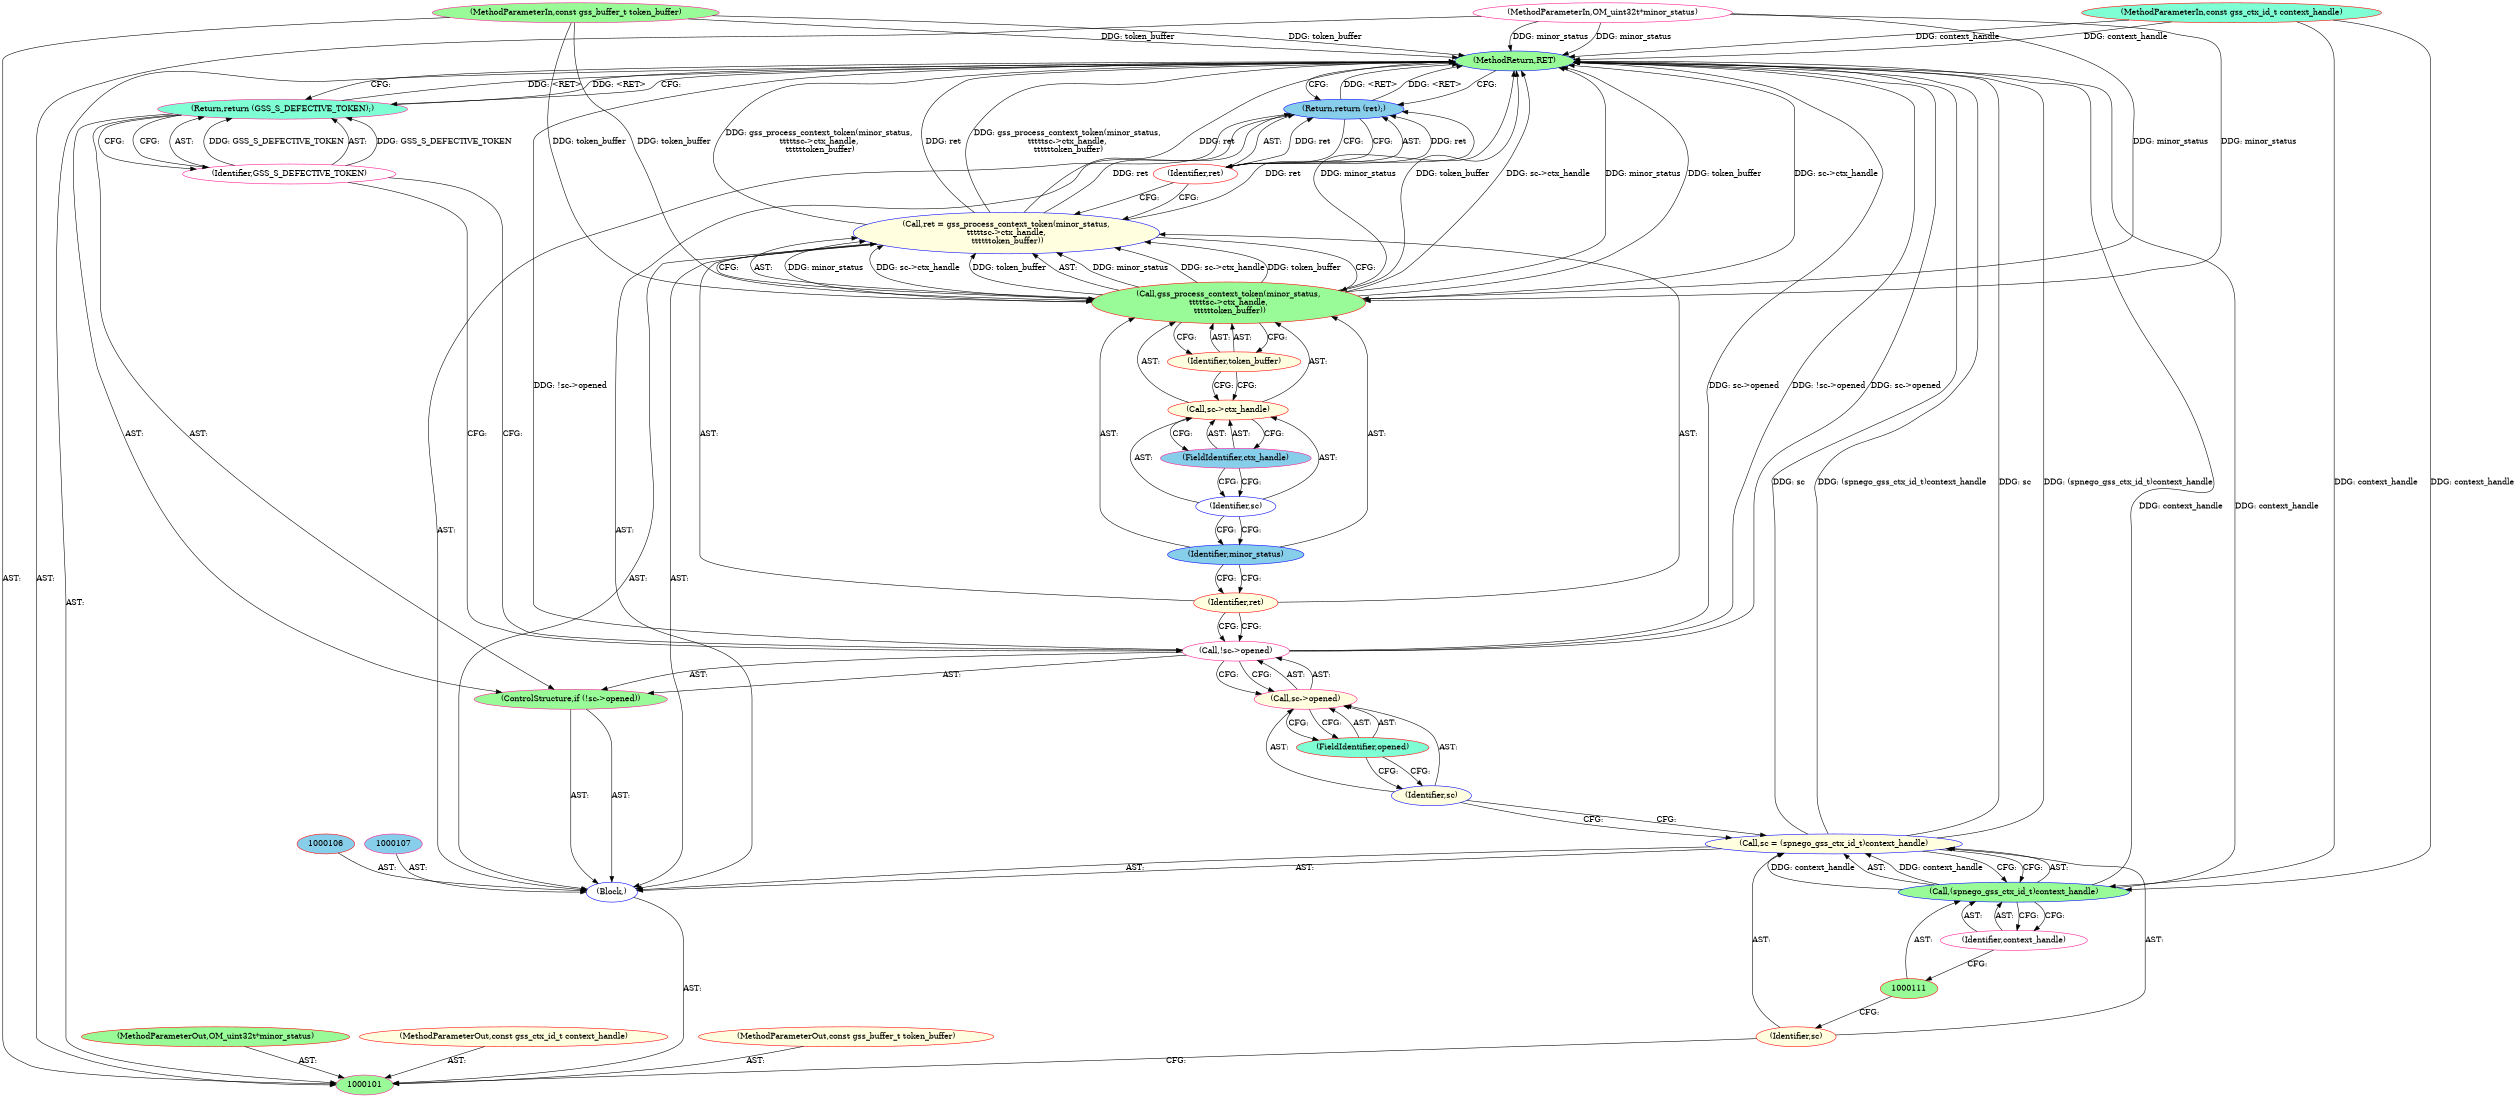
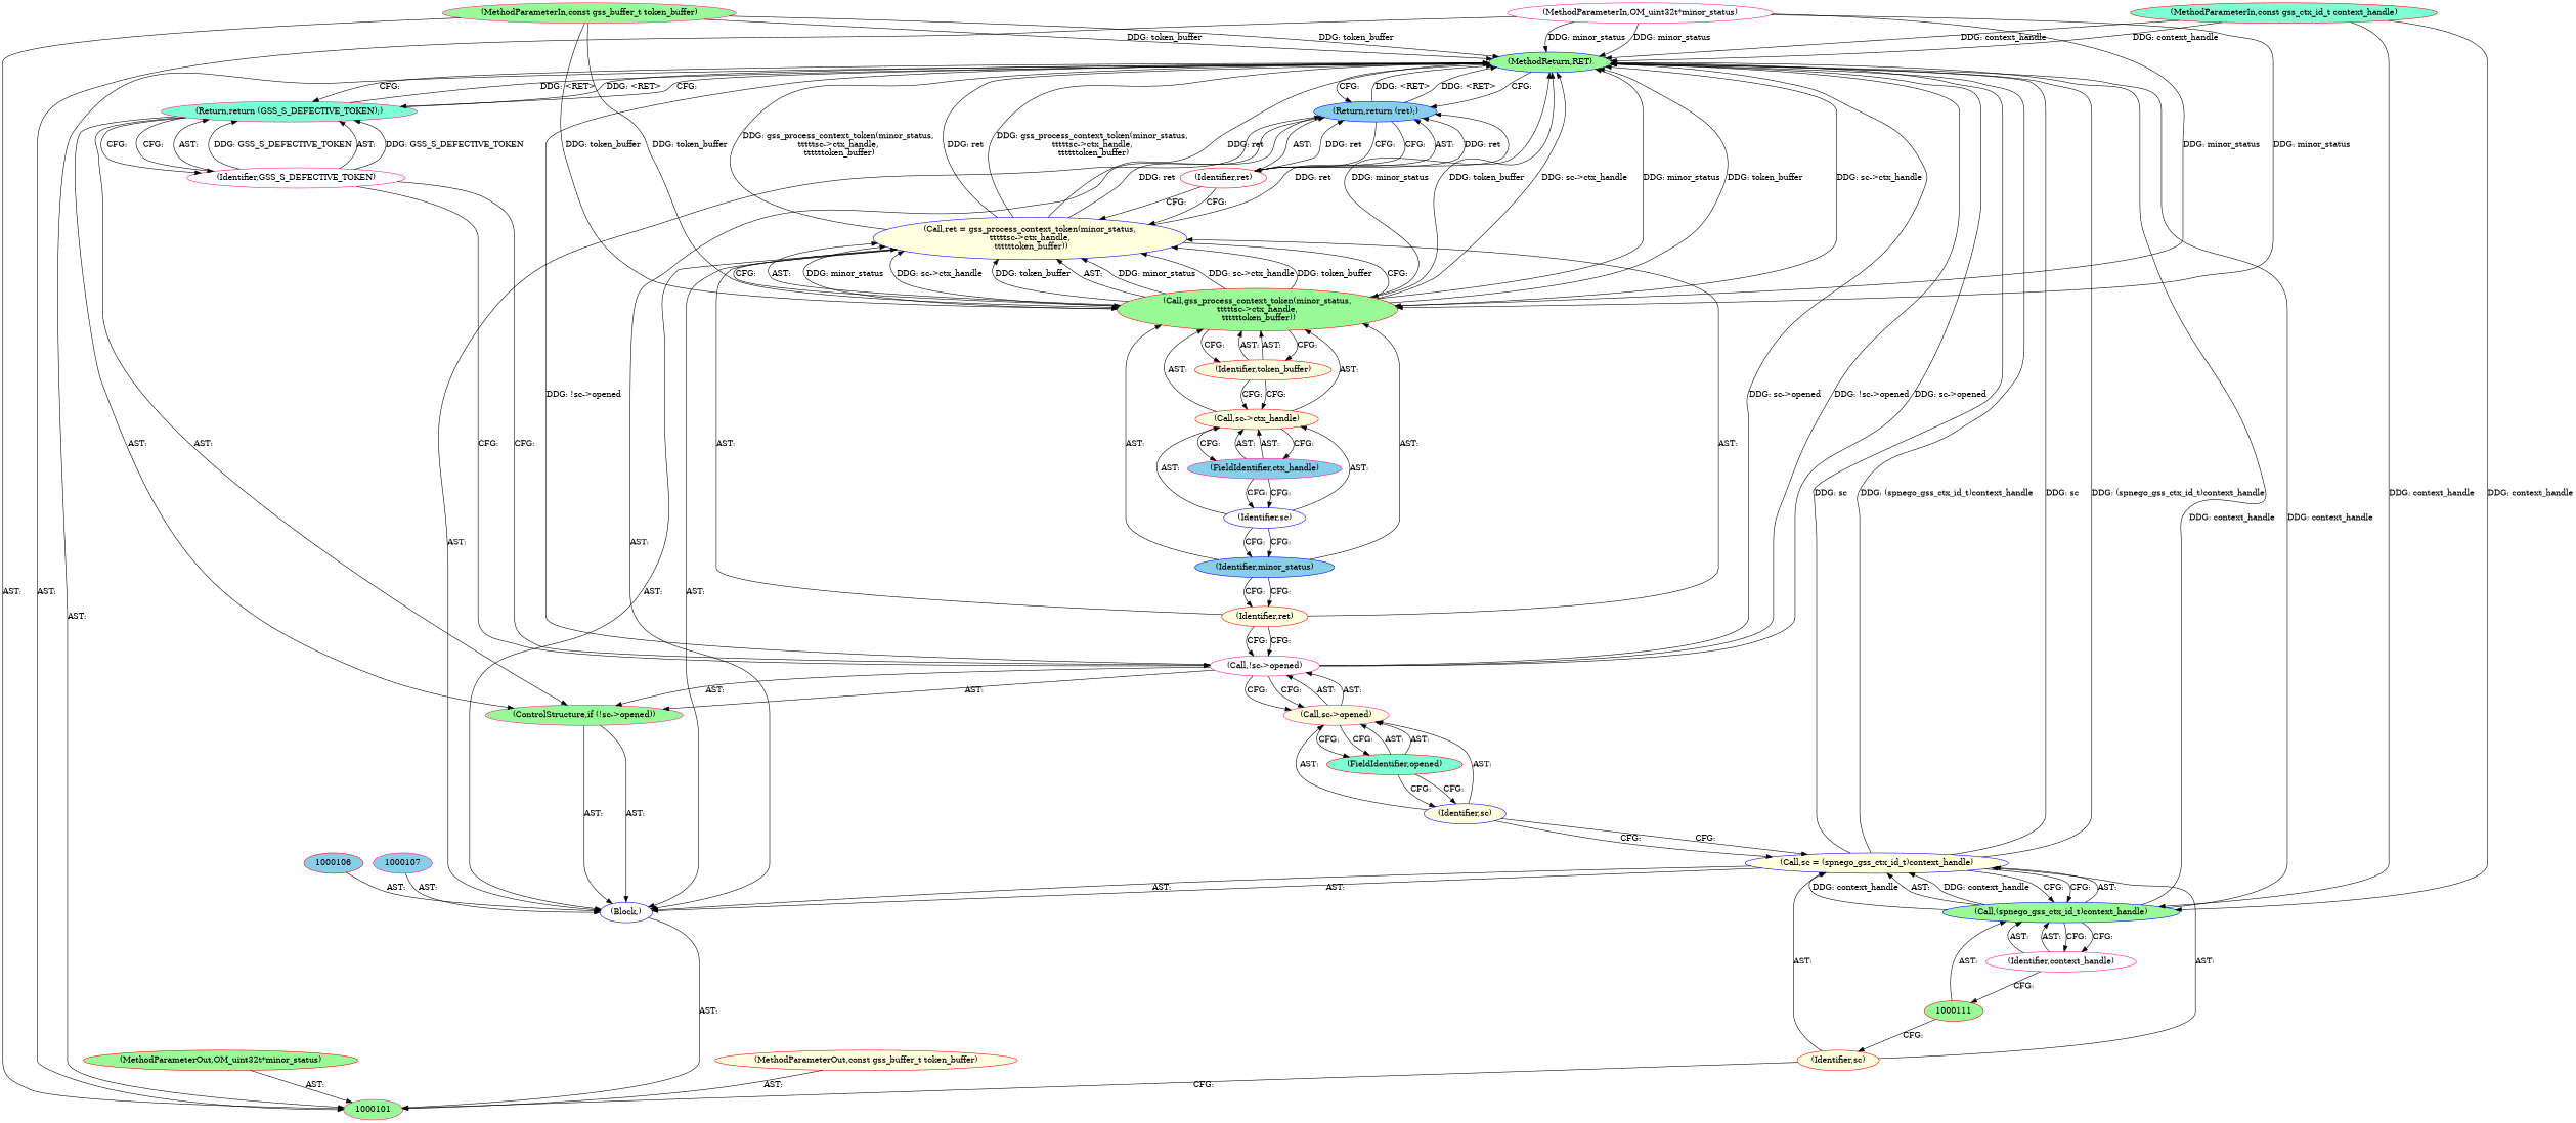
  digraph {
    fontname="DejaVu Serif"
    node [color=red fillcolor=lightyellow fontname="DejaVu Serif" style=filled]
    edge [fontname="DejaVu Serif"]
    n1 [color=blue fillcolor=palegreen label="(MethodReturn,RET)"]
    n2 [color=deeppink fillcolor=aquamarine label="(Return,return (GSS_S_DEFECTIVE_TOKEN);)"]
    n3 [color=blue fillcolor=skyblue label="(Return,return (ret);)"]
    1000101 [color=deeppink fillcolor=palegreen]
    n5 [color=deeppink fillcolor=palegreen label="(ControlStructure,if (!sc->opened))"]
    n6 [color=deeppink fillcolor=white label="(Identifier,GSS_S_DEFECTIVE_TOKEN)"]
    n7 [color=blue fillcolor=white label="(Block,)"]
    n8 [fillcolor=white label="(Identifier,ret)"]
    n9 [fillcolor=aquamarine label="(FieldIdentifier,opened)"]
    n10 [color=deeppink label="(Call,sc->opened)"]
    n11 [color=blue label="(Identifier,sc)"]
    n12 [color=deeppink fillcolor=white label="(Call,!sc->opened)"]
    n13 [color=blue label="(Call,sc = (spnego_gss_ctx_id_t)context_handle)"]
    n14 [color=blue fillcolor=palegreen label="(Call,(spnego_gss_ctx_id_t)context_handle)"]
    n15 [color=blue label="(Call,ret = gss_process_context_token(minor_status,\n\t\t\t\t\tsc->ctx_handle,\n \t\t\t\t\ttoken_buffer))"]
    n16 [fillcolor=palegreen label="(Call,gss_process_context_token(minor_status,\n\t\t\t\t\tsc->ctx_handle,\n \t\t\t\t\ttoken_buffer))"]
    n17 [label="(Identifier,token_buffer)"]
    n18 [label="(Identifier,ret)"]
    n19 [color=blue fillcolor=skyblue label="(Identifier,minor_status)"]
    n20 [label="(Call,sc->ctx_handle)"]
    n21 [color=deeppink fillcolor=skyblue label="(FieldIdentifier,ctx_handle)"]
    n22 [color=blue fillcolor=white label="(Identifier,sc)"]
    n23 [color=deeppink fillcolor=white label="(MethodParameterIn,OM_uint32\t*minor_status)"]
    n24 [fillcolor=palegreen label="(MethodParameterOut,OM_uint32\t*minor_status)"]
    n25 [fillcolor=aquamarine label="(MethodParameterIn,const gss_ctx_id_t context_handle)"]
    n26 [color=deeppink fillcolor=white label="(Identifier,context_handle)"]
-   n27 [label="(MethodParameterOut,const gss_ctx_id_t context_handle)"]
    n28 [color=deeppink fillcolor=palegreen label="(MethodParameterIn,const gss_buffer_t token_buffer)"]
    n29 [label="(MethodParameterOut,const gss_buffer_t token_buffer)"]
    n30 [label="(Identifier,sc)"]
    1000111 [fillcolor=palegreen]
    1000106 [fillcolor=skyblue]
    1000107 [color=deeppink fillcolor=skyblue]
    n1 -> n2 [label="CFG: "]
    n1 -> n2 [label="CFG: "]
    n1 -> n3 [label="CFG: "]
    n1 -> n3 [label="CFG: "]
    n1 -> 1000101 [label="AST: "]
    n2 -> n1 [label="DDG: <RET>"]
    n2 -> n1 [label="DDG: <RET>"]
    n2 -> n5 [label="AST: "]
    n2 -> n5 [label="AST: "]
    n2 -> n6 [label="CFG: "]
    n2 -> n6 [label="CFG: "]
    n3 -> n1 [label="DDG: <RET>"]
    n3 -> n1 [label="DDG: <RET>"]
    n3 -> n7 [label="AST: "]
    n3 -> n7 [label="AST: "]
    n3 -> n8 [label="CFG: "]
    n3 -> n8 [label="CFG: "]
    n5 -> n7 [label="AST: "]
    n5 -> n7 [label="AST: "]
    n6 -> n2 [label="AST: "]
    n6 -> n2 [label="DDG: GSS_S_DEFECTIVE_TOKEN"]
    n6 -> n2 [label="AST: "]
    n6 -> n2 [label="DDG: GSS_S_DEFECTIVE_TOKEN"]
    n6 -> n12 [label="CFG: "]
    n6 -> n12 [label="CFG: "]
    n7 -> 1000101 [label="AST: "]
    n8 -> n3 [label="AST: "]
    n8 -> n3 [label="DDG: ret"]
    n8 -> n3 [label="AST: "]
    n8 -> n3 [label="DDG: ret"]
    n8 -> n15 [label="CFG: "]
    n8 -> n15 [label="CFG: "]
    n9 -> n10 [label="AST: "]
    n9 -> n10 [label="AST: "]
    n9 -> n11 [label="CFG: "]
    n9 -> n11 [label="CFG: "]
    n10 -> n9 [label="CFG: "]
    n10 -> n9 [label="CFG: "]
    n10 -> n12 [label="AST: "]
    n10 -> n12 [label="AST: "]
    n11 -> n10 [label="AST: "]
    n11 -> n10 [label="AST: "]
    n11 -> n13 [label="CFG: "]
    n11 -> n13 [label="CFG: "]
    n12 -> n1 [label="DDG: !sc->opened"]
    n12 -> n1 [label="DDG: sc->opened"]
    n12 -> n1 [label="DDG: !sc->opened"]
    n12 -> n1 [label="DDG: sc->opened"]
    n12 -> n5 [label="AST: "]
    n12 -> n5 [label="AST: "]
    n12 -> n10 [label="CFG: "]
    n12 -> n10 [label="CFG: "]
    n13 -> n1 [label="DDG: sc"]
    n13 -> n1 [label="DDG: (spnego_gss_ctx_id_t)context_handle"]
    n13 -> n1 [label="DDG: sc"]
    n13 -> n1 [label="DDG: (spnego_gss_ctx_id_t)context_handle"]
    n13 -> n7 [label="AST: "]
    n13 -> n7 [label="AST: "]
    n13 -> n14 [label="CFG: "]
    n13 -> n14 [label="CFG: "]
    n14 -> n1 [label="DDG: context_handle"]
    n14 -> n1 [label="DDG: context_handle"]
    n14 -> n13 [label="AST: "]
    n14 -> n13 [label="DDG: context_handle"]
    n14 -> n13 [label="AST: "]
    n14 -> n13 [label="DDG: context_handle"]
    n14 -> n26 [label="CFG: "]
    n14 -> n26 [label="CFG: "]
    n15 -> n1 [label="DDG: gss_process_context_token(minor_status,\n\t\t\t\t\tsc->ctx_handle,\n \t\t\t\t\ttoken_buffer)"]
    n15 -> n1 [label="DDG: ret"]
    n15 -> n1 [label="DDG: gss_process_context_token(minor_status,\n\t\t\t\t\tsc->ctx_handle,\n \t\t\t\t\ttoken_buffer)"]
    n15 -> n1 [label="DDG: ret"]
    n15 -> n3 [label="DDG: ret"]
    n15 -> n3 [label="DDG: ret"]
    n15 -> n7 [label="AST: "]
    n15 -> n7 [label="AST: "]
    n15 -> n16 [label="CFG: "]
    n15 -> n16 [label="CFG: "]
    n16 -> n1 [label="DDG: minor_status"]
    n16 -> n1 [label="DDG: token_buffer"]
    n16 -> n1 [label="DDG: sc->ctx_handle"]
    n16 -> n1 [label="DDG: minor_status"]
    n16 -> n1 [label="DDG: token_buffer"]
    n16 -> n1 [label="DDG: sc->ctx_handle"]
    n16 -> n15 [label="AST: "]
    n16 -> n15 [label="DDG: minor_status"]
    n16 -> n15 [label="DDG: sc->ctx_handle"]
    n16 -> n15 [label="DDG: token_buffer"]
    n16 -> n15 [label="AST: "]
    n16 -> n15 [label="DDG: minor_status"]
    n16 -> n15 [label="DDG: sc->ctx_handle"]
    n16 -> n15 [label="DDG: token_buffer"]
    n16 -> n17 [label="CFG: "]
    n16 -> n17 [label="CFG: "]
    n17 -> n16 [label="AST: "]
    n17 -> n16 [label="AST: "]
    n17 -> n20 [label="CFG: "]
    n17 -> n20 [label="CFG: "]
    n18 -> n12 [label="CFG: "]
    n18 -> n12 [label="CFG: "]
    n18 -> n15 [label="AST: "]
    n18 -> n15 [label="AST: "]
    n19 -> n16 [label="AST: "]
    n19 -> n16 [label="AST: "]
    n19 -> n18 [label="CFG: "]
    n19 -> n18 [label="CFG: "]
    n20 -> n16 [label="AST: "]
    n20 -> n16 [label="AST: "]
    n20 -> n21 [label="CFG: "]
    n20 -> n21 [label="CFG: "]
    n21 -> n20 [label="AST: "]
    n21 -> n20 [label="AST: "]
    n21 -> n22 [label="CFG: "]
    n21 -> n22 [label="CFG: "]
    n22 -> n19 [label="CFG: "]
    n22 -> n19 [label="CFG: "]
    n22 -> n20 [label="AST: "]
    n22 -> n20 [label="AST: "]
    n23 -> n1 [label="DDG: minor_status"]
    n23 -> n1 [label="DDG: minor_status"]
    n23 -> 1000101 [label="AST: "]
    n23 -> n16 [label="DDG: minor_status"]
    n23 -> n16 [label="DDG: minor_status"]
    n24 -> 1000101 [label="AST: "]
    n25 -> n1 [label="DDG: context_handle"]
    n25 -> n1 [label="DDG: context_handle"]
    n25 -> n14 [label="DDG: context_handle"]
    n25 -> n14 [label="DDG: context_handle"]
    n26 -> n14 [label="AST: "]
    n26 -> n14 [label="AST: "]
    n26 -> 1000111 [label="CFG: "]
-   n27 -> 1000101 [label="AST: "]
    n28 -> n1 [label="DDG: token_buffer"]
    n28 -> n1 [label="DDG: token_buffer"]
    n28 -> 1000101 [label="AST: "]
    n28 -> n16 [label="DDG: token_buffer"]
    n28 -> n16 [label="DDG: token_buffer"]
    n29 -> 1000101 [label="AST: "]
    n30 -> 1000101 [label="CFG: "]
    n30 -> n13 [label="AST: "]
    n30 -> n13 [label="AST: "]
    1000111 -> n14 [label="AST: "]
    1000111 -> n30 [label="CFG: "]
    1000106 -> n7 [label="AST: "]
    1000107 -> n7 [label="AST: "]
  }
